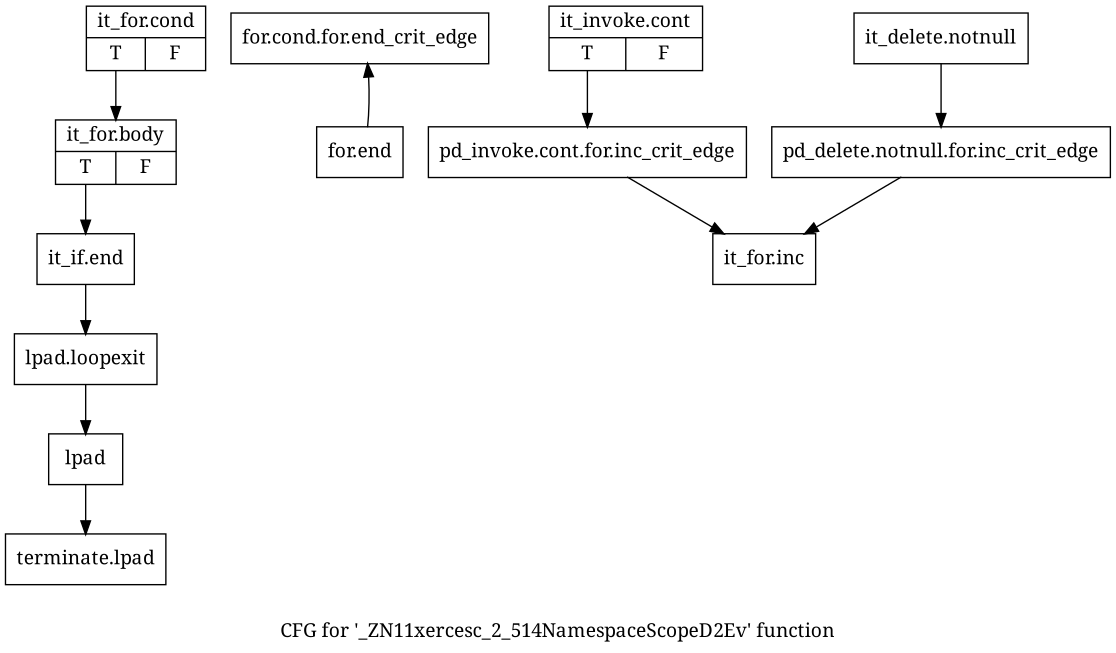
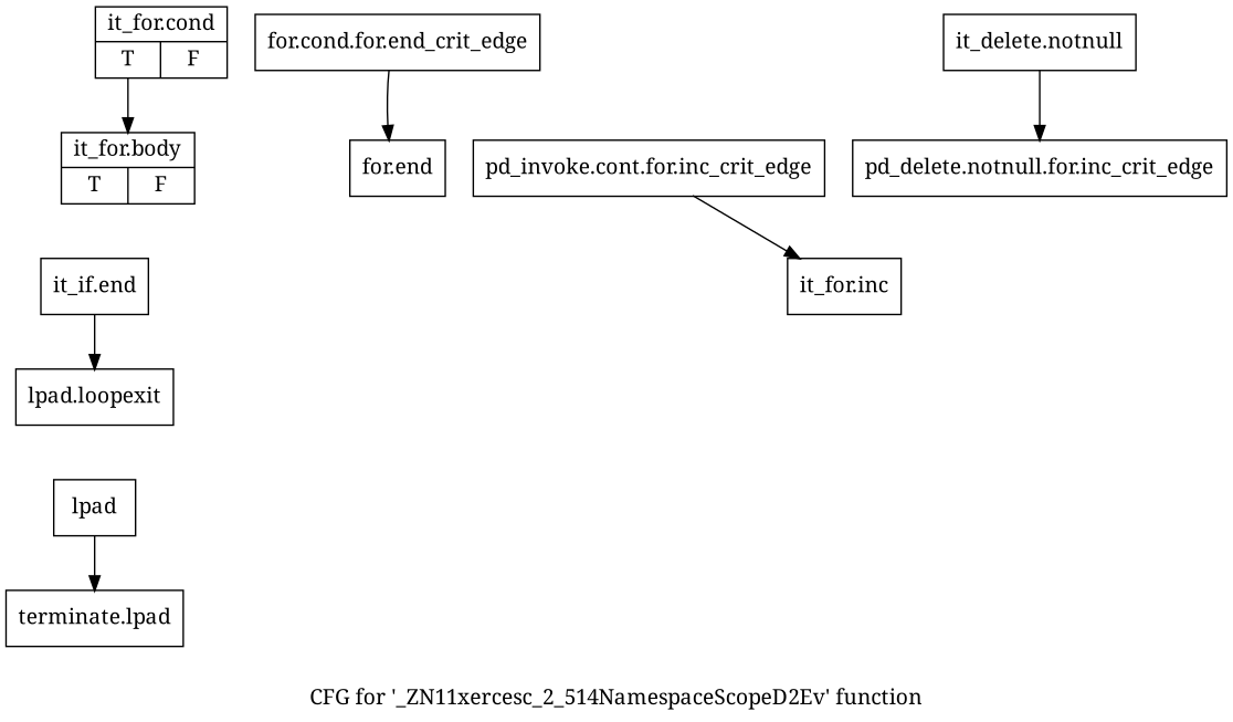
  digraph {
    fontname="Noto Serif"
    label="CFG for '_ZN11xercesc_2_514NamespaceScopeD2Ev' function"
    node [fontname="Noto Serif" shape=record]
    edge [fontname="Noto Serif"]
    n1 [label="{it_for.cond|{<s0>T|<s1>F}}"]
    n2 [label="{it_for.body|{<s0>T|<s1>F}}"]
    n3 [label="{it_if.end}"]
    n4 [label="{for.cond.for.end_crit_edge}"]
    n5 [label="{for.end}"]
    n6 [label="{lpad.loopexit}"]
-   n7 [label="{it_invoke.cont|{<s0>T|<s1>F}}"]
    n8 [label="{pd_invoke.cont.for.inc_crit_edge}"]
    n9 [label="{lpad}"]
    n10 [label="{it_for.inc}"]
    n11 [label="{it_delete.notnull}"]
    n12 [label="{pd_delete.notnull.for.inc_crit_edge}"]
    n13 [label="{terminate.lpad}"]
    n1 -> n2 [tailport=s0]
-   n2 -> n3 [tailport=s0]
    n3 -> n6
-   n5 -> n4
-   n6 -> n9
-   n7 -> n8 [tailport=s0]
+   n4 -> n5
    n8 -> n10
    n9 -> n13
    n11 -> n12
-   n12 -> n10
  }
